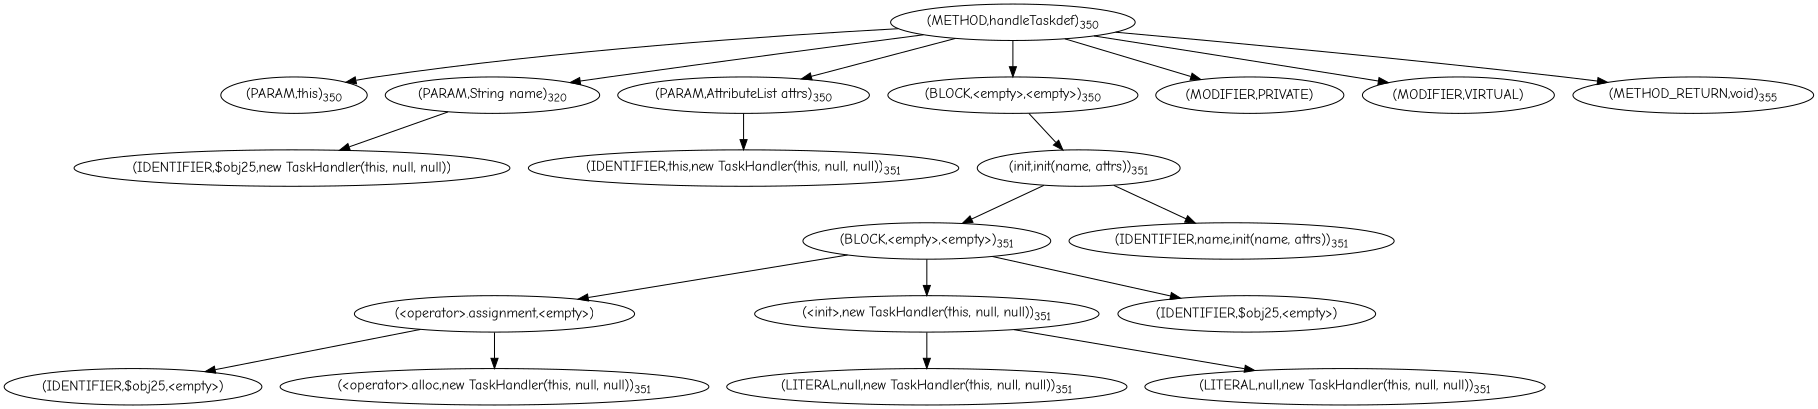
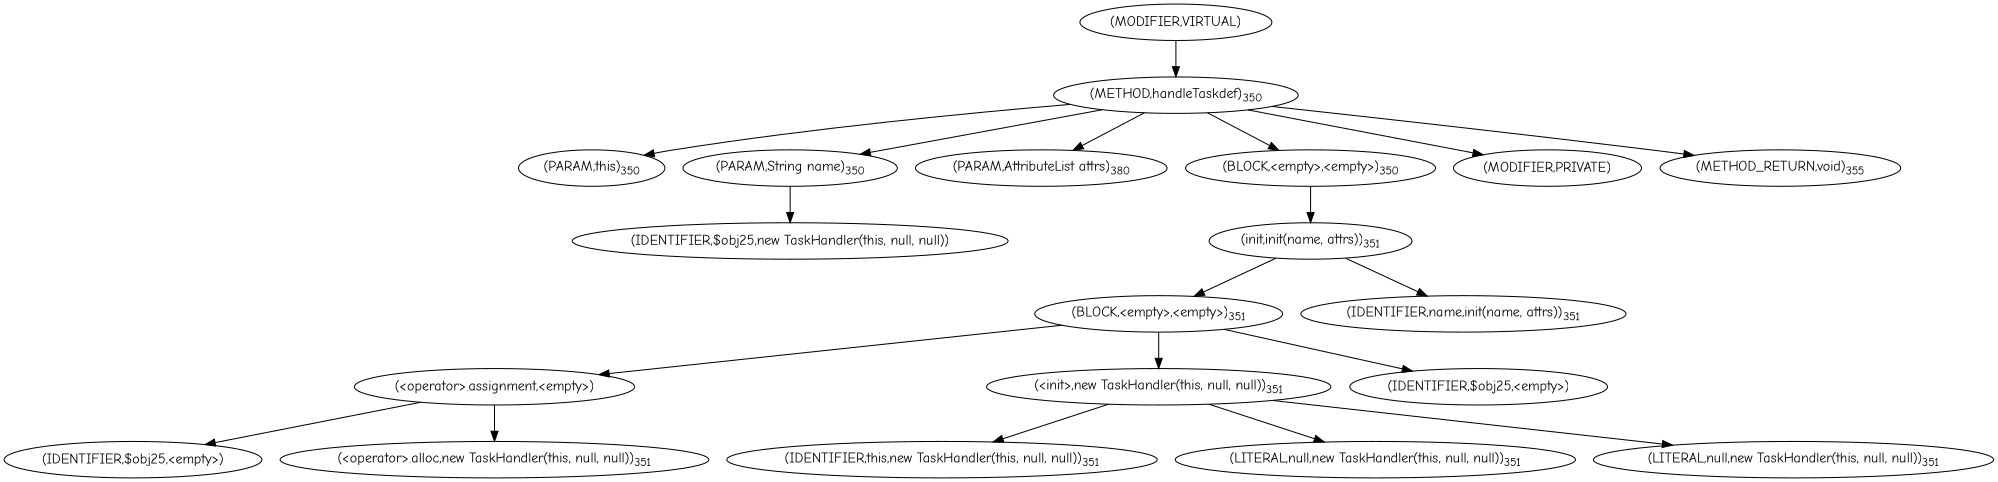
  digraph {
    fontname="Comic Neue"
    node [fontname="Comic Neue"]
    edge [fontname="Comic Neue"]
    n1 [label=<(METHOD,handleTaskdef)<SUB>350</SUB>>]
    n2 [label=<(PARAM,this)<SUB>350</SUB>>]
-   n3 [label=<(PARAM,String name)<SUB>320</SUB>>]
-   n4 [label=<(PARAM,AttributeList attrs)<SUB>350</SUB>>]
+   n3 [label=<(PARAM,String name)<SUB>350</SUB>>]
+   n4 [label=<(PARAM,AttributeList attrs)<SUB>380</SUB>>]
    n5 [label=<(BLOCK,&lt;empty&gt;,&lt;empty&gt;)<SUB>350</SUB>>]
    n6 [label=<(MODIFIER,PRIVATE)>]
    n7 [label=<(MODIFIER,VIRTUAL)>]
    n8 [label=<(METHOD_RETURN,void)<SUB>355</SUB>>]
    n9 [label=<(IDENTIFIER,$obj25,new TaskHandler(this, null, null))>]
    n10 [label=<(init,init(name, attrs))<SUB>351</SUB>>]
    n11 [label=<(BLOCK,&lt;empty&gt;,&lt;empty&gt;)<SUB>351</SUB>>]
    n12 [label=<(IDENTIFIER,name,init(name, attrs))<SUB>351</SUB>>]
    n13 [label=<(&lt;operator&gt;.assignment,&lt;empty&gt;)>]
    n14 [label=<(&lt;init&gt;,new TaskHandler(this, null, null))<SUB>351</SUB>>]
    n15 [label=<(IDENTIFIER,$obj25,&lt;empty&gt;)>]
    n16 [label=<(IDENTIFIER,$obj25,&lt;empty&gt;)>]
    n17 [label=<(&lt;operator&gt;.alloc,new TaskHandler(this, null, null))<SUB>351</SUB>>]
    n18 [label=<(IDENTIFIER,this,new TaskHandler(this, null, null))<SUB>351</SUB>>]
    n19 [label=<(LITERAL,null,new TaskHandler(this, null, null))<SUB>351</SUB>>]
    n20 [label=<(LITERAL,null,new TaskHandler(this, null, null))<SUB>351</SUB>>]
    n1 -> n2
    n1 -> n3
    n1 -> n4
    n1 -> n5
    n1 -> n6
-   n1 -> n7
+   n7 -> n1
    n1 -> n8
    n3 -> n9
    n5 -> n10
    n10 -> n11
    n10 -> n12
    n11 -> n13
    n11 -> n14
    n11 -> n15
    n13 -> n16
    n13 -> n17
-   n4 -> n18
+   n14 -> n18
    n14 -> n19
    n14 -> n20
  }
